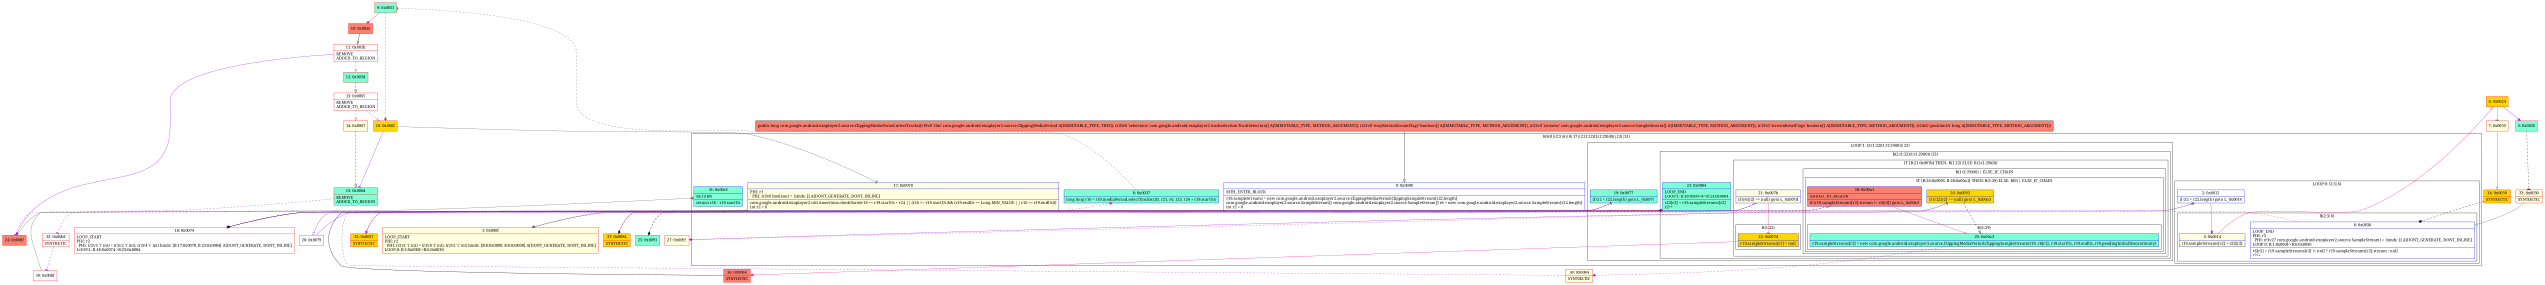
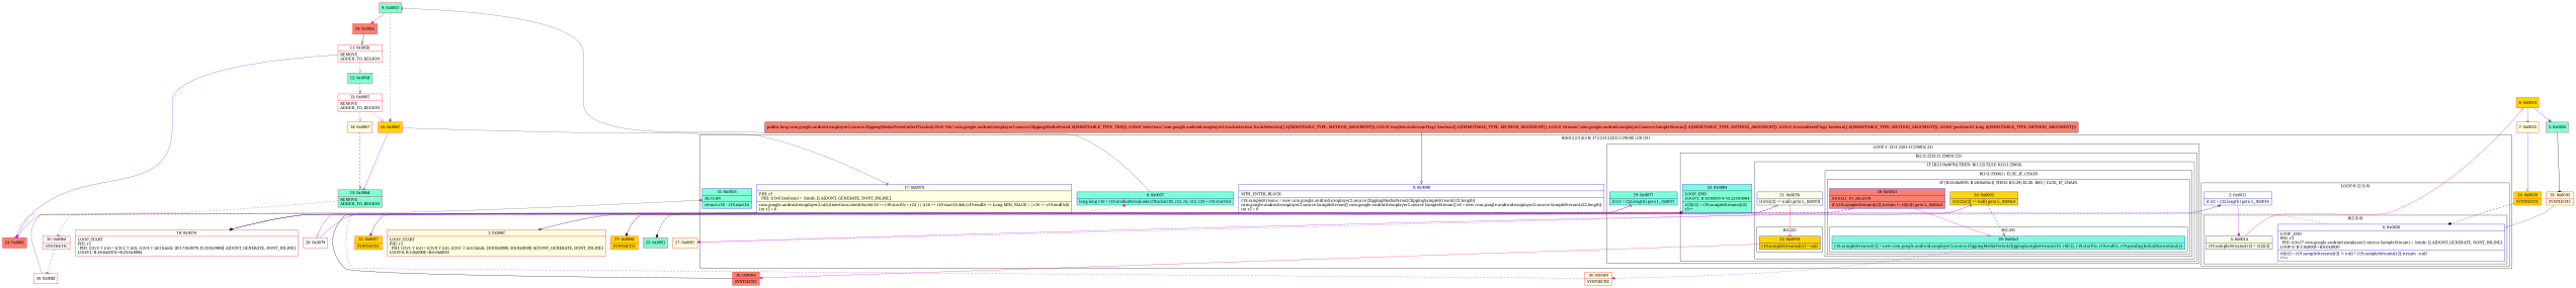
  digraph {
    fontname="Noto Serif"
    node [color=red fillcolor=aquamarine fontname="Noto Serif" shape=record style=filled]
    edge [arrowhead=diamond color=purple fontname="Noto Serif" style=solid]
    n1 [color=blue fillcolor=lightyellow label="{3\:\ 0x0014|r19.sampleStreams[r2] = r22[r2]\l}"]
    n2 [color=blue fillcolor=white label="{6\:\ 0x0030|LOOP_END\lPHI: r3 \l  PHI: (r3v27 com.google.android.exoplayer2.source.SampleStream) =  binds: [] A[DONT_GENERATE, DONT_INLINE]\lLOOP:0: B:1:0x000f\-\>B:6:0x0030\l|r6[r2] = r19.sampleStreams[r2] != null ? r19.sampleStreams[r2].stream : null\lr2++\l}"]
    n3 [color=blue fillcolor=white label="{2\:\ 0x0012|if (r2 \< r22.length) goto L_0x0014\l}"]
    n4 [color=blue fillcolor=gold label="{22\:\ 0x007d|r19.sampleStreams[r2] = null\l}"]
    n5 [color=blue label="{29\:\ 0x00a3|r19.sampleStreams[r2] = new com.google.android.exoplayer2.source.ClippingMediaPeriod.ClippingSampleStream(r19, r6[r2], r19.startUs, r19.endUs, r19.pendingInitialDiscontinuity)\l}"]
    n6 [color=blue fillcolor=gold label="{26\:\ 0x0093|if (r22[r2] == null) goto L_0x00a3\l}"]
    n7 [color=blue fillcolor=salmon label="{28\:\ 0x00a1|ADDED_TO_REGION\l|if (r19.sampleStreams[r2].stream != r6[r2]) goto L_0x00a3\l}"]
    n8 [color=blue fillcolor=lightyellow label="{21\:\ 0x007b|if (r6[r2] == null) goto L_0x007d\l}"]
    n9 [color=blue label="{23\:\ 0x0084|LOOP_END\lLOOP:1: B:18:0x0074\-\>B:23:0x0084\l|r22[r2] = r19.sampleStreams[r2]\lr2++\l}"]
    n10 [color=blue label="{19\:\ 0x0077|if (r2 \< r22.length) goto L_0x0079\l}"]
    n11 [color=blue fillcolor=white label="{0\:\ 0x0000|MTH_ENTER_BLOCK\l|r19.sampleStreams = new com.google.android.exoplayer2.source.ClippingMediaPeriod.ClippingSampleStream[r22.length]\lcom.google.android.exoplayer2.source.SampleStream[] com.google.android.exoplayer2.source.SampleStream[] r6 = new com.google.android.exoplayer2.source.SampleStream[r22.length]\lint r2 = 0\l}"]
    n12 [color=blue label="{8\:\ 0x0037|long long r16 = r19.mediaPeriod.selectTracks(r20, r21, r6, r23, r24 + r19.startUs)\l}"]
    n13 [color=blue fillcolor=lightyellow label="{17\:\ 0x0070|PHI: r3 \l  PHI: (r3v6 boolean) =  binds: [] A[DONT_GENERATE, DONT_INLINE]\l|com.google.android.exoplayer2.util.Assertions.checkState(r16 == r19.startUs + r24 \|\| (r16 \>= r19.startUs && (r19.endUs == Long.MIN_VALUE \|\| r16 \<= r19.endUs)))\lint r2 = 0\l}"]
    n14 [color=blue label="{31\:\ 0x00c5|RETURN\l|return r16 \- r19.startUs\l}"]
    n15 [fillcolor=gold label="{4\:\ 0x0024}"]
    n16 [fillcolor=lightyellow label="{1\:\ 0x000f|LOOP_START\lPHI: r2 \l  PHI: (r2v1 'i' int) = (r2v0 'i' int), (r2v5 'i' int) binds: [B:0:0x0000, B:6:0x0030] A[DONT_GENERATE, DONT_INLINE]\lLOOP:0: B:1:0x000f\-\>B:6:0x0030\l}"]
    n17 [fillcolor=gold label="{32\:\ 0x0037|SYNTHETIC\l}"]
    n18 [fillcolor=salmon label="{36\:\ 0x0084|SYNTHETIC\l}"]
    n19 [fillcolor=lightyellow label="{38\:\ 0x0084|SYNTHETIC\l}"]
    n20 [fillcolor=lightyellow label="{27\:\ 0x0095}"]
    n21 [fillcolor=gold label="{37\:\ 0x0084|SYNTHETIC\l}"]
    n22 [label="{25\:\ 0x0091}"]
    n23 [fillcolor=white label="{18\:\ 0x0074|LOOP_START\lPHI: r2 \l  PHI: (r2v3 'i' int) = (r2v2 'i' int), (r2v4 'i' int) binds: [B:17:0x0070, B:23:0x0084] A[DONT_GENERATE, DONT_INLINE]\lLOOP:1: B:18:0x0074\-\>B:23:0x0084\l}"]
    n24 [fillcolor=white label="{20\:\ 0x0079}"]
    n25 [fillcolor=white label="{35\:\ 0x00bf|SYNTHETIC\l}"]
    n26 [label="{9\:\ 0x0053}"]
    n27 [label="{5\:\ 0x0026}"]
    n28 [fillcolor=lightyellow label="{7\:\ 0x0035}"]
    n29 [fillcolor=salmon label="{10\:\ 0x0055}"]
    n30 [fillcolor=gold label="{16\:\ 0x006f}"]
    n31 [fillcolor=white label="{30\:\ 0x00bf}"]
    n32 [fillcolor=lightyellow label="{33\:\ 0x0030|SYNTHETIC\l}"]
    n33 [fillcolor=gold label="{34\:\ 0x0030|SYNTHETIC\l}"]
    n34 [fillcolor=white label="{11\:\ 0x005b|REMOVE\lADDED_TO_REGION\l}"]
    n35 [label="{15\:\ 0x006d|REMOVE\lADDED_TO_REGION\l}"]
    n36 [label="{12\:\ 0x005d}"]
    n37 [fillcolor=salmon label="{24\:\ 0x008f}"]
    n38 [fillcolor=white label="{13\:\ 0x0065|REMOVE\lADDED_TO_REGION\l}"]
    n39 [fillcolor=lightyellow label="{14\:\ 0x0067}"]
    n40 [fillcolor=salmon label="{public long com.google.android.exoplayer2.source.ClippingMediaPeriod.selectTracks((r19v0 'this' com.google.android.exoplayer2.source.ClippingMediaPeriod A[IMMUTABLE_TYPE, THIS]), (r20v0 'selections' com.google.android.exoplayer2.trackselection.TrackSelection[] A[IMMUTABLE_TYPE, METHOD_ARGUMENT]), (r21v0 'mayRetainStreamFlags' boolean[] A[IMMUTABLE_TYPE, METHOD_ARGUMENT]), (r22v0 'streams' com.google.android.exoplayer2.source.SampleStream[] A[IMMUTABLE_TYPE, METHOD_ARGUMENT]), (r23v0 'streamResetFlags' boolean[] A[IMMUTABLE_TYPE, METHOD_ARGUMENT]), (r24v0 'positionUs' long A[IMMUTABLE_TYPE, METHOD_ARGUMENT])) }" color=""]
    subgraph cluster_1 {
      label="R(6:0|(2:3|6)|8|17|(2:(1:22)(1:(1:29)(0))|23)|31)"
      n11
      n12
      n13
      n14
      subgraph cluster_2 {
        label="LOOP:0: (2:3|6)"
        n3
        subgraph cluster_3 {
          label="R(2:3|6)"
          n1
          n2
        }
      }
      subgraph cluster_4 {
        label="LOOP:1: (2:(1:22)(1:(1:29)(0))|23)"
        n10
        subgraph cluster_5 {
          label="R(2:(1:22)(1:(1:29)(0))|23)"
          n9
          subgraph cluster_6 {
            label="IF [B:21:0x007b] THEN: R(1:22) ELSE: R(1:(1:29)(0))"
            n8
            subgraph cluster_7 {
              label="R(1:22)"
              n4
            }
            subgraph cluster_8 {
              label="R(1:(1:29)(0)) | ELSE_IF_CHAIN\l"
              subgraph cluster_9 {
                label="IF [B:26:0x0093, B:28:0x00a1] THEN: R(1:29) ELSE: R(0) | ELSE_IF_CHAIN\l"
                n6
                n7
                subgraph cluster_10 {
                  label="R(1:29)"
                  n5
                }
                subgraph cluster_11 {
                  label="R(0)"
                }
              }
            }
          }
        }
      }
    }
    n1 -> n15 [arrowhead=onormal color=deeppink]
    n2 -> n16 [arrowhead=onormal color=deeppink style=dashed]
    n3 -> n1
    n3 -> n17
    n4 -> n18 [color=deeppink]
    n5 -> n19 [style=dashed]
    n6 -> n5 [arrowhead=onormal color=black style=dashed]
    n6 -> n20
    n7 -> n5 [arrowhead=onormal color=deeppink]
    n7 -> n21 [color=black style=dashed]
    n8 -> n4 [arrowhead=tee color=deeppink]
    n8 -> n22 [color=black style=dashed]
    n9 -> n23 [arrowhead=tee]
    n10 -> n24 [arrowhead=onormal]
    n10 -> n25 [arrowhead=tee color=deeppink style=dashed]
    n11 -> n16 [color=gray40]
-   n12 -> n26 [arrowhead=tee color=gray40 style=dashed]
+   n12 -> n26 [arrowhead=tee color=gray40]
    n13 -> n23 [color=black]
    n15 -> n27
    n15 -> n28 [arrowhead=tee color=gray40]
    n16 -> n3 [color=gray40 style=dashed]
    n17 -> n12 [color=deeppink style=dashed]
    n18 -> n9 [color=black]
    n19 -> n9 [arrowhead=tee style=dashed]
    n20 -> n7 [arrowhead=onormal color=deeppink style=dashed]
    n21 -> n9 [arrowhead=tee color=deeppink]
    n22 -> n6 [arrowhead=tee color=gray40 style=dashed]
    n23 -> n10 [arrowhead=tee style=dashed]
    n24 -> n8 [arrowhead=onormal]
    n25 -> n31 [arrowhead=tee style=dashed]
    n26 -> n29 [color=deeppink]
    n26 -> n30 [color=gray40 style=dashed]
-   n27 -> n32 [arrowhead=tee color=black style=dashed]
+   n27 -> n32 [arrowhead=tee color=black]
    n28 -> n33 [arrowhead=onormal]
    n29 -> n34 [arrowhead=onormal color=black]
    n30 -> n13 [arrowhead=tee color=gray40]
    n30 -> n35 [arrowhead=tee]
    n31 -> n14 [color=gray40]
    n32 -> n2 [arrowhead=onormal color=gray40]
    n33 -> n2 [color=black style=dashed]
    n34 -> n36 [arrowhead=onormal color=gray40 style=dashed]
    n34 -> n37
    n35 -> n37 [arrowhead=tee style=dashed]
    n36 -> n38 [arrowhead=onormal color=black style=dashed]
    n37 -> n13 [arrowhead=onormal color=gray40]
    n38 -> n30 [arrowhead=onormal style=dashed]
    n38 -> n39 [arrowhead=onormal color=deeppink style=dashed]
    n39 -> n35 [arrowhead=onormal color=black style=dashed]
    n40 -> n11 [arrowhead=onormal color=black]
  }
